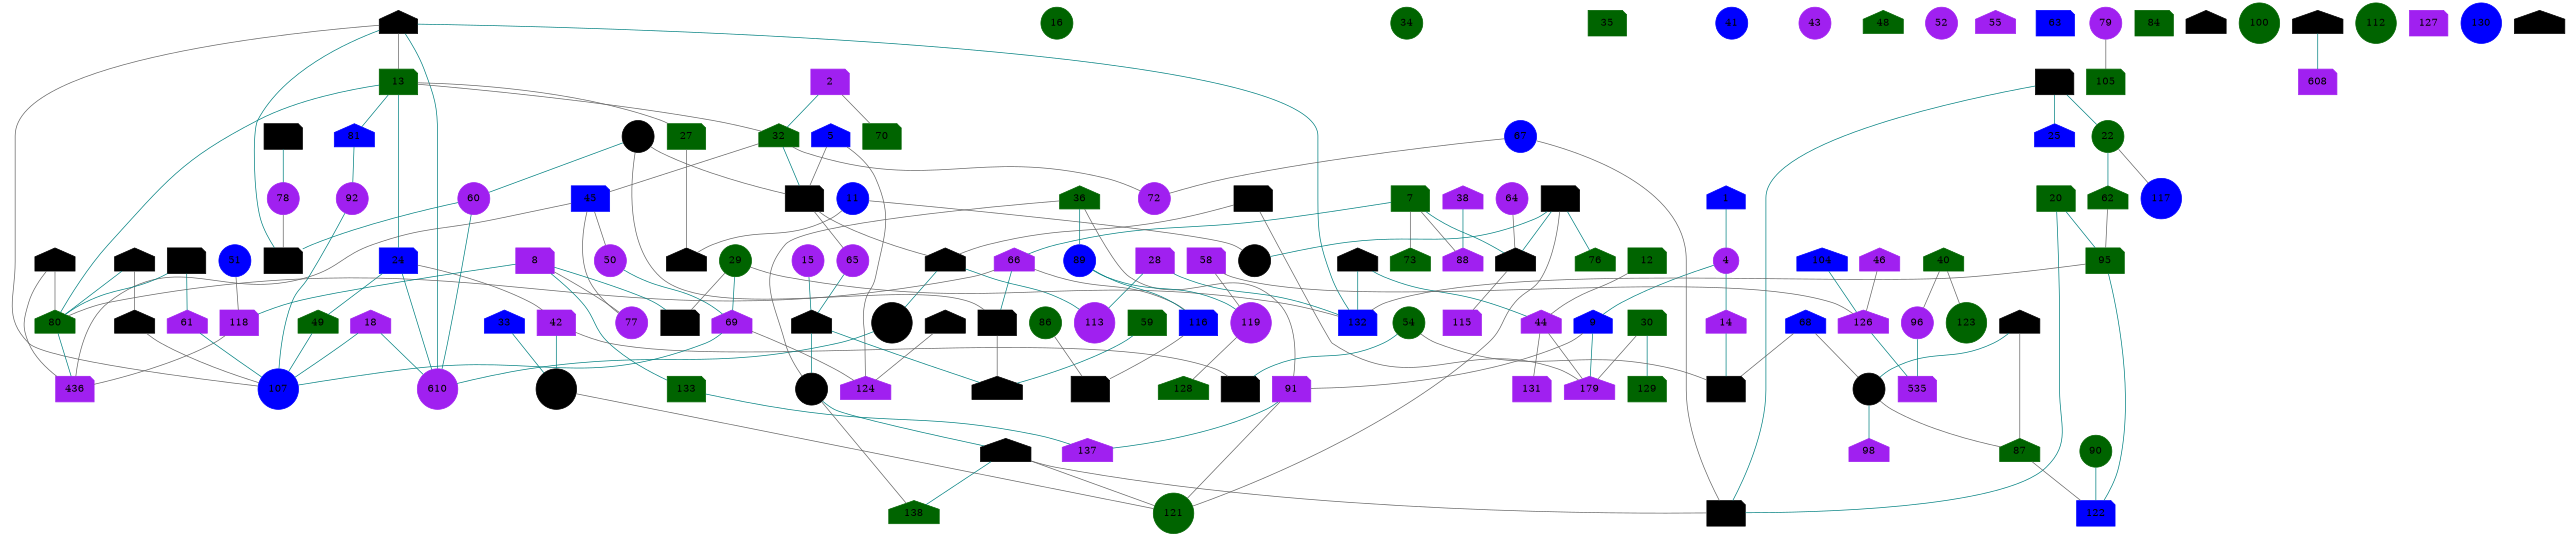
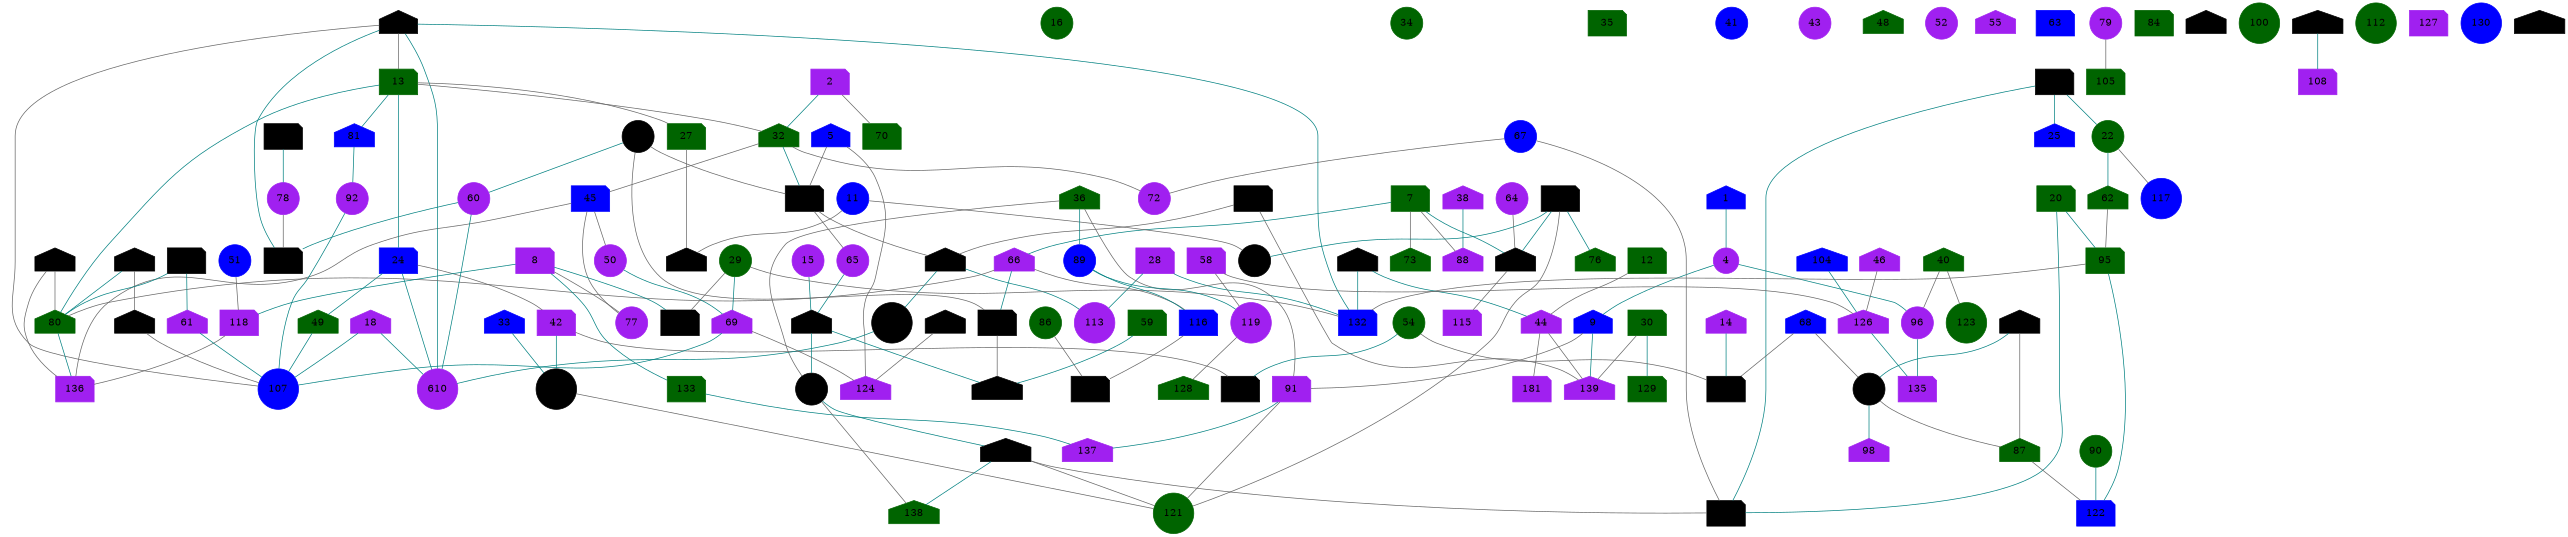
  graph {
    node [color=purple shape=house style=filled]
    edge [color=teal]
    1 [color=blue]
    4 [shape=circle]
    9 [color=blue]
    14
    2 [shape=note]
    32 [color=darkgreen]
    70 [color=darkgreen shape=note]
    37 [color=black shape=note]
    45 [color=blue shape=note]
    72 [shape=circle]
    3 [color=black shape=note]
    22 [color=darkgreen shape=circle]
    25 [color=blue]
    125 [color=black shape=note]
    62 [color=darkgreen]
    117 [color=blue shape=circle]
    91 [shape=note]
-   139 [label=179]
+   139
    109 [color=black shape=note]
    5 [color=blue]
    124
    53 [color=black]
    65 [shape=circle]
    6 [color=black]
    13 [color=darkgreen shape=note]
    106 [color=black shape=note]
    107 [color=blue shape=circle]
    n28 [label=610 shape=circle]
    132 [color=blue shape=note]
    24 [color=blue shape=note]
    27 [color=darkgreen shape=note]
    80 [color=darkgreen]
    81 [color=blue]
    7 [color=darkgreen shape=note]
    66
    71 [color=black]
    73 [color=darkgreen]
    88
    85 [color=black shape=note]
    116 [color=blue shape=note]
    115 [shape=note]
    8 [shape=note]
    77 [shape=circle]
    118 [shape=note]
    133 [color=darkgreen shape=note]
    134 [color=black shape=note]
-   136 [shape=note label=436]
+   136 [shape=note]
    137
    121 [color=darkgreen shape=circle]
    10 [color=black shape=note]
    47 [color=black shape=circle]
    76 [color=darkgreen]
    11 [color=blue shape=circle]
    74 [color=black]
    12 [color=darkgreen shape=note]
    44
-   131 [shape=note]
+   131 [shape=note label=181]
    42 [shape=note]
    49 [color=darkgreen]
    92 [shape=circle]
    15 [shape=circle]
    97 [color=black]
    99 [color=black shape=circle]
    101 [color=black]
    16 [color=darkgreen shape=circle]
    17 [color=black shape=circle]
    60 [shape=circle]
    18
    19 [color=black]
    39 [color=black]
    20 [color=darkgreen shape=note]
    95 [color=darkgreen shape=note]
    122 [color=blue shape=note]
    21 [color=black]
    23 [color=black shape=note]
    78 [shape=circle]
    114 [color=black shape=circle]
    93 [color=black shape=note]
    26 [color=black shape=note]
    113 [shape=circle]
    103 [color=black shape=circle]
    28 [shape=note]
    29 [color=darkgreen shape=circle]
    69
    30 [color=darkgreen shape=note]
    129 [color=darkgreen shape=note]
    31 [color=black]
    50 [shape=circle]
    33 [color=blue]
    34 [color=darkgreen shape=circle]
    35 [color=darkgreen shape=note]
    36 [color=darkgreen]
    89 [color=blue shape=circle]
    119 [shape=circle]
    111 [color=black]
    138 [color=darkgreen]
    38
    40 [color=darkgreen]
    96 [shape=circle]
    123 [color=darkgreen shape=circle]
-   135 [shape=note label=535]
+   135 [shape=note]
    41 [color=blue shape=circle]
    43 [shape=circle]
    46
    126
    48 [color=darkgreen]
    51 [color=blue shape=circle]
    52 [shape=circle]
    54 [color=darkgreen shape=circle]
    55
    56 [color=black shape=note]
    61
    57 [color=black]
    58 [shape=note]
    128 [color=darkgreen]
    59 [color=darkgreen shape=note]
    63 [color=blue shape=note]
    64 [shape=circle]
    120 [color=black shape=note]
    67 [color=blue shape=circle]
    68 [color=blue]
    83 [color=black shape=circle]
    87 [color=darkgreen]
    98
    75 [color=black]
    79 [shape=circle]
    105 [color=darkgreen shape=note]
    84 [color=darkgreen shape=note]
    86 [color=darkgreen shape=circle]
    90 [color=darkgreen shape=circle]
    94 [color=black]
    100 [color=darkgreen shape=circle]
    102 [color=black]
-   108 [shape=note label=608]
+   108 [shape=note]
    104 [color=blue]
    112 [color=darkgreen shape=circle]
    127 [shape=note]
    130 [color=blue shape=circle]
    140 [color=black]
    1 -- 4
    4 -- 9
-   4 -- 14
+   4 -- 96
    9 -- 91 [color=gray40]
    9 -- 139
    14 -- 109
    2 -- 32
    2 -- 70 [color=gray40]
    32 -- 37
    32 -- 45 [color=gray40]
    32 -- 72 [color=gray40]
    37 -- 53 [color=gray40]
    37 -- 65 [color=gray40]
    45 -- 77 [color=gray40]
    45 -- 136 [color=gray40]
    45 -- 50 [color=gray40]
    3 -- 22
    3 -- 25
    3 -- 125
    22 -- 62
    22 -- 117 [color=gray40]
    62 -- 95 [color=gray40]
    91 -- 137
    91 -- 121 [color=gray40]
    5 -- 37 [color=gray40]
    5 -- 124 [color=gray40]
    53 -- 113
    53 -- 103
    65 -- 97
    6 -- 13 [color=gray40]
    6 -- 106
    6 -- 107 [color=gray40]
    6 -- n28
    6 -- 132
    13 -- 32 [color=gray40]
    13 -- 24
    13 -- 27 [color=gray40]
    13 -- 80
    13 -- 81
    24 -- n28
    24 -- 42 [color=gray40]
    24 -- 49
    27 -- 74 [color=gray40]
    80 -- 136
    81 -- 92
    7 -- 66
    7 -- 71
    7 -- 73 [color=gray40]
    7 -- 88 [color=gray40]
    66 -- 80 [color=gray40]
    66 -- 85
    66 -- 116 [color=gray40]
    71 -- 115 [color=gray40]
    85 -- 101 [color=gray40]
    116 -- 120 [color=gray40]
    8 -- 77 [color=gray40]
    8 -- 118
    8 -- 133
    8 -- 134
    118 -- 136 [color=gray40]
    133 -- 137
    10 -- 71
    10 -- 121 [color=gray40]
    10 -- 47
    10 -- 76
    11 -- 47 [color=gray40]
    11 -- 74 [color=gray40]
    12 -- 44 [color=gray40]
    44 -- 139 [color=gray40]
    44 -- 131 [color=gray40]
    42 -- 114
    42 -- 93 [color=gray40]
    49 -- 107
    92 -- 107
    15 -- 97
    97 -- 99
    97 -- 101
    99 -- 111
    99 -- 138 [color=gray40]
    17 -- 37 [color=gray40]
    17 -- 85 [color=gray40]
    17 -- 60
    60 -- 106
    60 -- n28
    18 -- 107
    18 -- n28
    19 -- 80
    19 -- 39 [color=gray40]
    39 -- 107 [color=gray40]
    20 -- 125
    20 -- 95
    95 -- 132 [color=gray40]
    95 -- 122
    21 -- 124 [color=gray40]
    23 -- 78
    78 -- 106 [color=gray40]
    114 -- 121 [color=gray40]
    26 -- 139 [color=gray40]
    26 -- 53 [color=gray40]
    103 -- n28
    28 -- 132
    28 -- 113
    29 -- 132 [color=gray40]
    29 -- 134 [color=gray40]
    29 -- 69
    69 -- 124 [color=gray40]
    69 -- 107
    30 -- 139 [color=gray40]
    30 -- 129
    31 -- 132
    31 -- 44
    50 -- 69
    33 -- 114
    36 -- 91 [color=gray40]
    36 -- 99 [color=gray40]
    36 -- 89
    89 -- 116
    89 -- 119
    119 -- 128 [color=gray40]
    111 -- 125 [color=gray40]
    111 -- 121 [color=gray40]
    111 -- 138
    38 -- 88
    40 -- 96 [color=gray40]
    40 -- 123 [color=gray40]
    96 -- 135
    46 -- 126 [color=gray40]
    126 -- 135
    51 -- 118 [color=gray40]
    54 -- 109 [color=gray40]
    54 -- 93
    56 -- 80
    56 -- 61
    61 -- 107
    57 -- 80 [color=gray40]
    57 -- 136 [color=gray40]
    58 -- 119 [color=gray40]
    58 -- 126 [color=gray40]
    59 -- 101
    64 -- 71 [color=gray40]
    67 -- 72 [color=gray40]
    67 -- 125 [color=gray40]
    68 -- 109 [color=gray40]
    68 -- 83 [color=gray40]
    83 -- 87 [color=gray40]
    83 -- 98
    87 -- 122 [color=gray40]
    75 -- 83
    75 -- 87 [color=gray40]
    79 -- 105 [color=gray40]
    86 -- 120 [color=gray40]
    90 -- 122
    102 -- 108
    104 -- 126
  }
